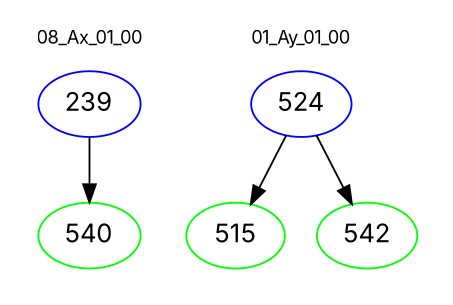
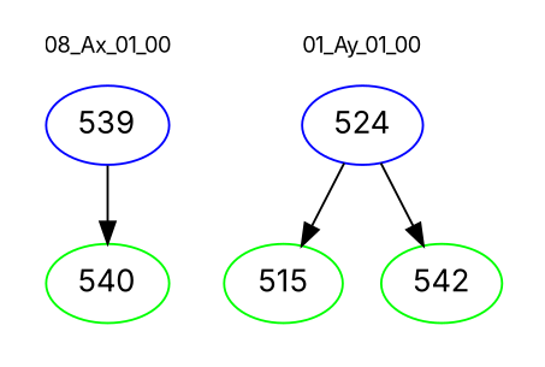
  digraph {
    fontname=Inter
    node [color=green fontname=Inter]
    edge [color=black fontname=Inter]
-   n1 [color=blue label=239]
+   n1 [color=blue label=539]
    n2 [label=540]
    n3 [color=blue label=524]
    n4 [label=515]
    n5 [label=542]
    subgraph cluster_1 {
      color=white
      fontsize=10
      label="08_Ax_01_00"
      n1
      n2
    }
    subgraph cluster_2 {
      color=white
      fontsize=10
      label="01_Ay_01_00"
      n3
      n4
      n5
    }
    n1 -> n2
    n3 -> n4
    n3 -> n5
  }
